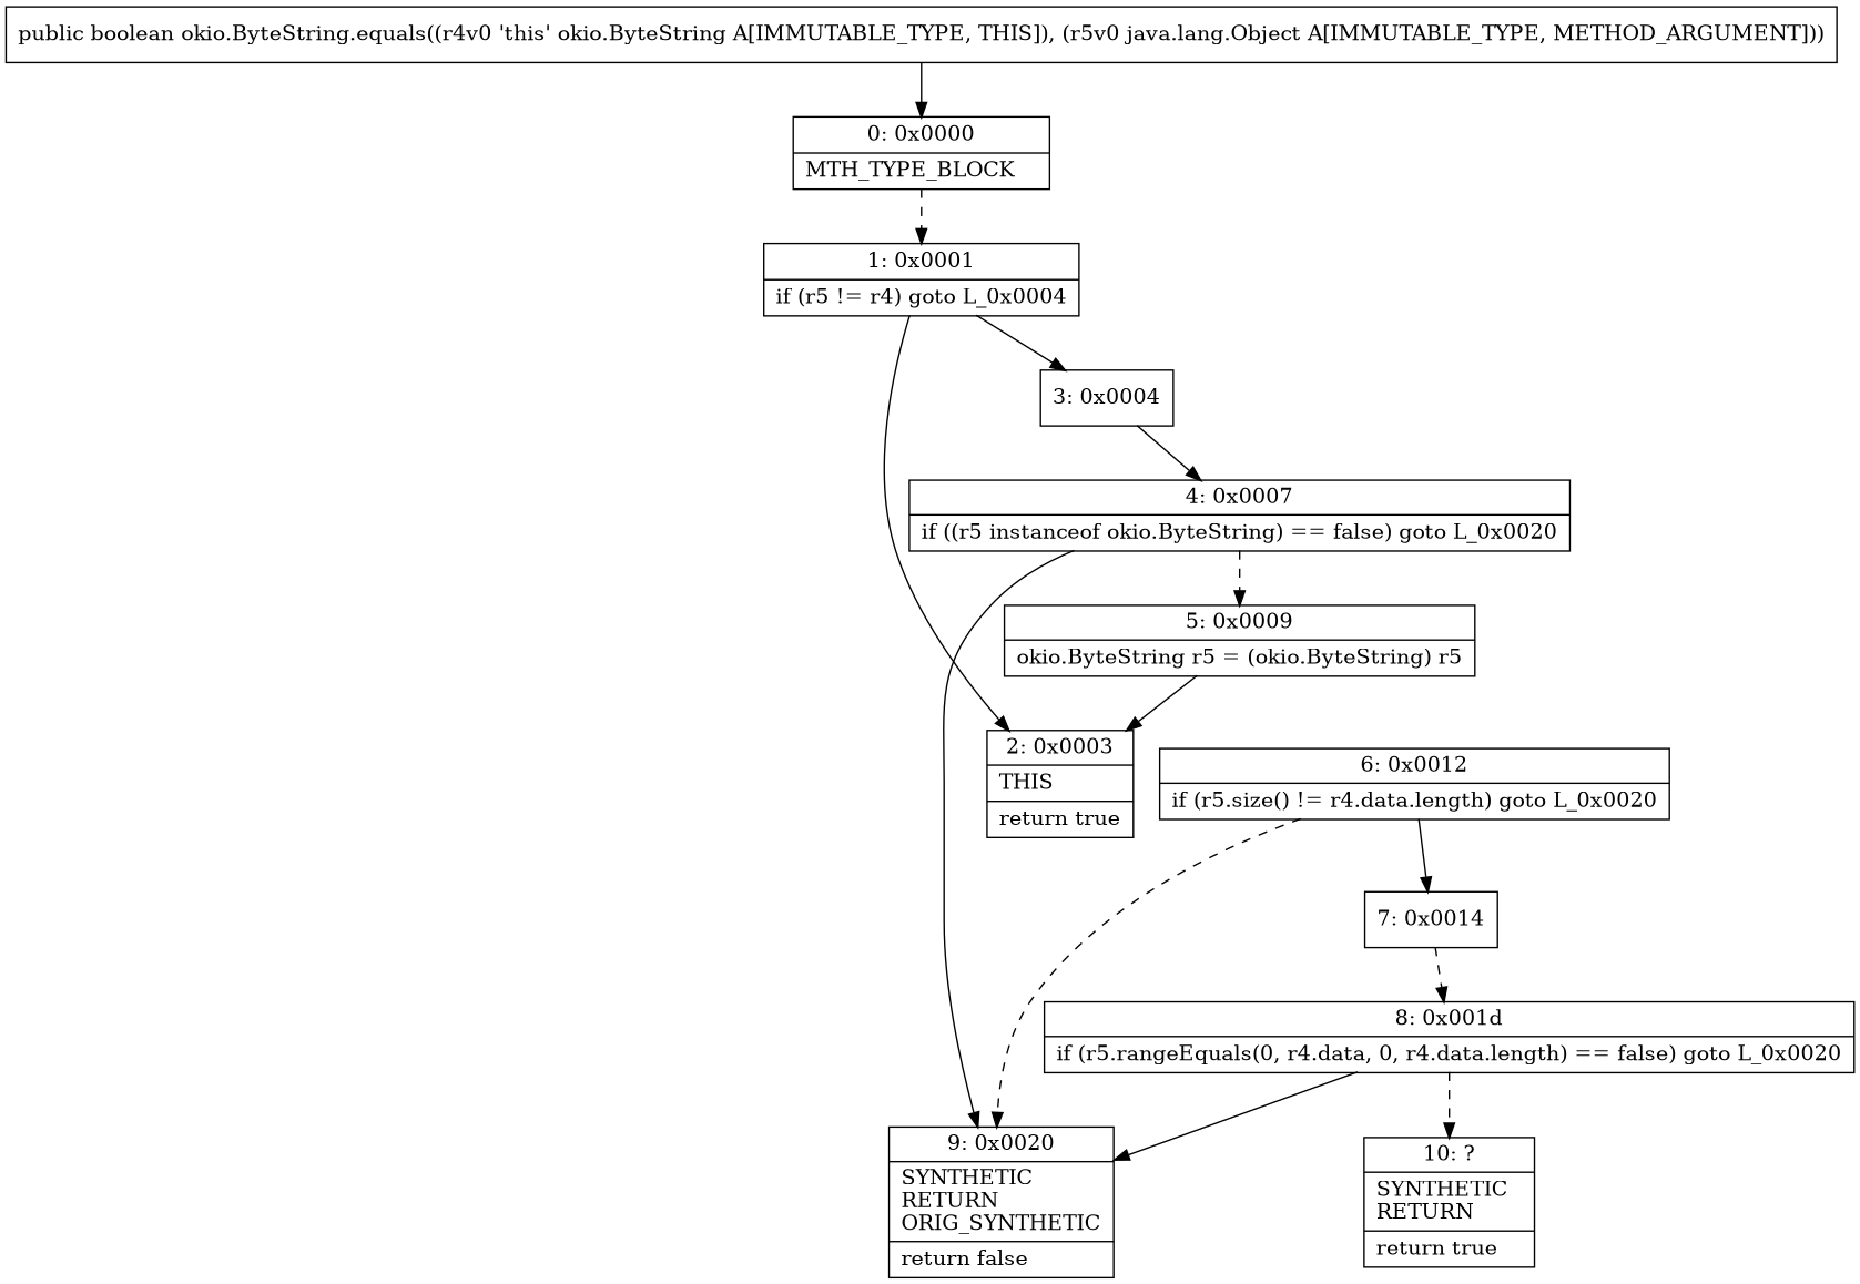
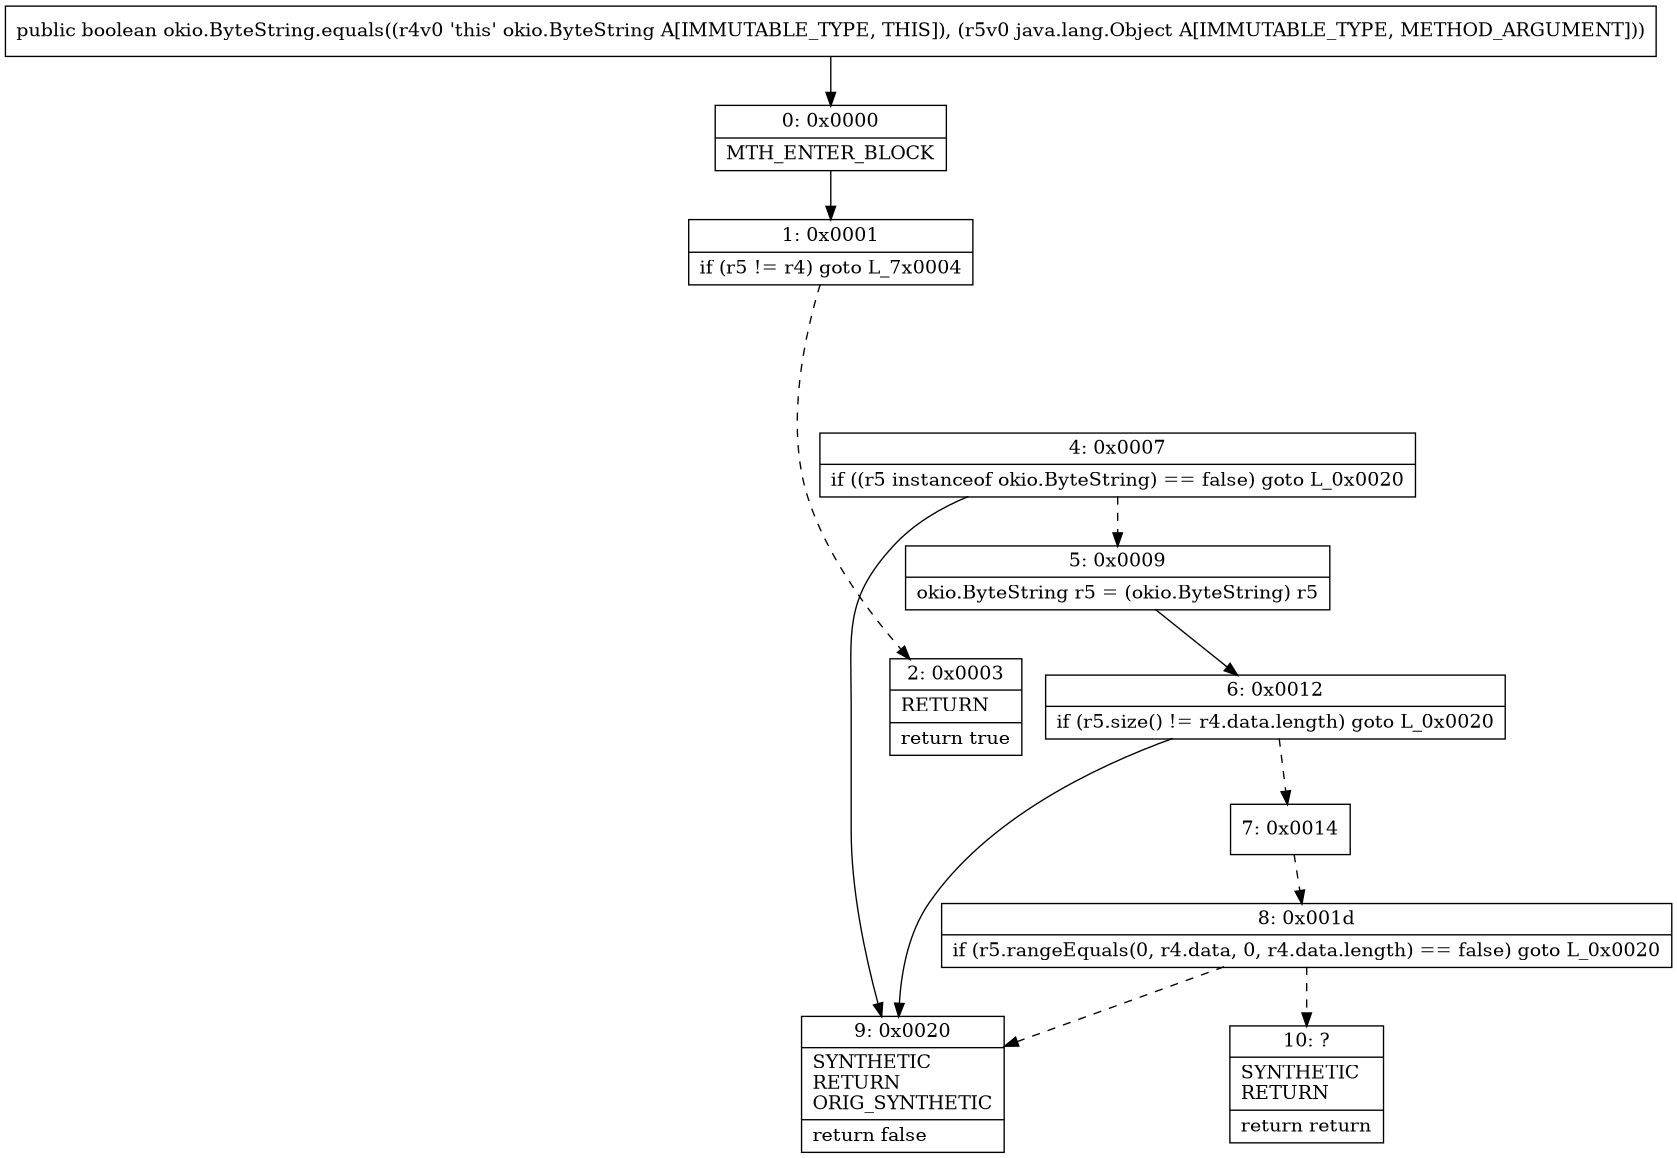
  digraph {
    node [shape=record]
-   n1 [label="{0\:\ 0x0000|MTH_TYPE_BLOCK\l}"]
-   n2 [label="{1\:\ 0x0001|if (r5 != r4) goto L_0x0004\l}"]
-   n3 [label="{2\:\ 0x0003|THIS\l|return true\l}"]
-   n4 [label="{3\:\ 0x0004}"]
+   n1 [label="{0\:\ 0x0000|MTH_ENTER_BLOCK\l}"]
+   n2 [label="{1\:\ 0x0001|if (r5 != r4) goto L_7x0004\l}"]
+   n3 [label="{2\:\ 0x0003|RETURN\l|return true\l}"]
    n5 [label="{4\:\ 0x0007|if ((r5 instanceof okio.ByteString) == false) goto L_0x0020\l}"]
    n6 [label="{5\:\ 0x0009|okio.ByteString r5 = (okio.ByteString) r5\l}"]
    n7 [label="{9\:\ 0x0020|SYNTHETIC\lRETURN\lORIG_SYNTHETIC\l|return false\l}"]
    n8 [label="{6\:\ 0x0012|if (r5.size() != r4.data.length) goto L_0x0020\l}"]
    n9 [label="{7\:\ 0x0014}"]
    n10 [label="{8\:\ 0x001d|if (r5.rangeEquals(0, r4.data, 0, r4.data.length) == false) goto L_0x0020\l}"]
-   n11 [label="{10\:\ ?|SYNTHETIC\lRETURN\l|return true\l}"]
+   n11 [label="{10\:\ ?|SYNTHETIC\lRETURN\l|return return\l}"]
    n12 [label="{public boolean okio.ByteString.equals((r4v0 'this' okio.ByteString A[IMMUTABLE_TYPE, THIS]), (r5v0 java.lang.Object A[IMMUTABLE_TYPE, METHOD_ARGUMENT])) }"]
-   n1 -> n2 [style=dashed]
-   n2 -> n3 [style=solid]
-   n2 -> n4
-   n4 -> n5
+   n1 -> n2
+   n2 -> n3 [style=dashed]
    n5 -> n6 [style=dashed]
    n5 -> n7
-   n6 -> n3
-   n8 -> n7 [style=dashed]
-   n8 -> n9 [style=solid]
+   n6 -> n8
+   n8 -> n7
+   n8 -> n9 [style=dashed]
    n9 -> n10 [style=dashed]
-   n10 -> n7
+   n10 -> n7 [style=dashed]
    n10 -> n11 [style=dashed]
    n12 -> n1
  }
